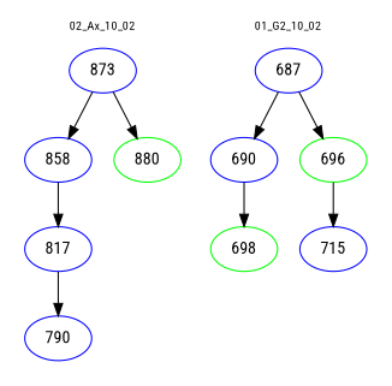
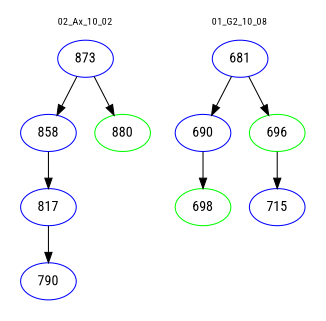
  digraph {
    fontname="Roboto Condensed"
    node [color=blue fontname="Roboto Condensed"]
    edge [color=black fontname="Roboto Condensed"]
    n1 [label=858]
    n2 [label=817]
    n3 [label=873]
    n4 [label=790]
    n5 [color=green label=880]
-   n6 [label=687]
+   n6 [label=681]
    n7 [label=690]
    n8 [color=green label=696]
    n9 [color=green label=698]
    n10 [label=715]
    subgraph cluster_1 {
      color=white
      fontsize=10
      label="02_Ax_10_02"
      n1
      n2
      n3
      n4
      n5
    }
    subgraph cluster_2 {
      color=white
      fontsize=10
-     label="01_G2_10_02"
+     label="01_G2_10_08"
      n6
      n7
      n8
      n9
      n10
    }
    n1 -> n2
    n2 -> n4
    n3 -> n1
    n3 -> n5
    n6 -> n7
    n6 -> n8
    n7 -> n9
    n8 -> n10
  }
